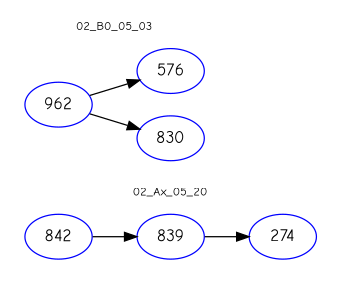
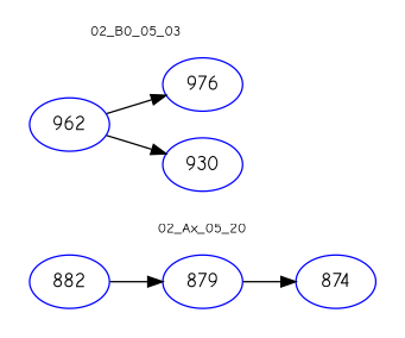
  digraph {
    fontname="Comic Neue"
    rankdir=LR
    node [color=blue fontname="Comic Neue"]
    edge [color=black fontname="Comic Neue"]
-   n1 [label=839]
-   n2 [label=274]
-   n3 [label=842]
+   n1 [label=879]
+   n2 [label=874]
+   n3 [label=882]
    n4 [label=962]
-   n5 [label=830]
-   n6 [label=576]
+   n5 [label=930]
+   n6 [label=976]
    subgraph cluster_1 {
      color=white
      fontsize=10
      label="02_Ax_05_20"
      n1
      n2
      n3
    }
    subgraph cluster_2 {
      color=white
      fontsize=10
      label="02_B0_05_03"
      n4
      n5
      n6
    }
    n1 -> n2
    n3 -> n1
    n4 -> n5
    n4 -> n6
  }
